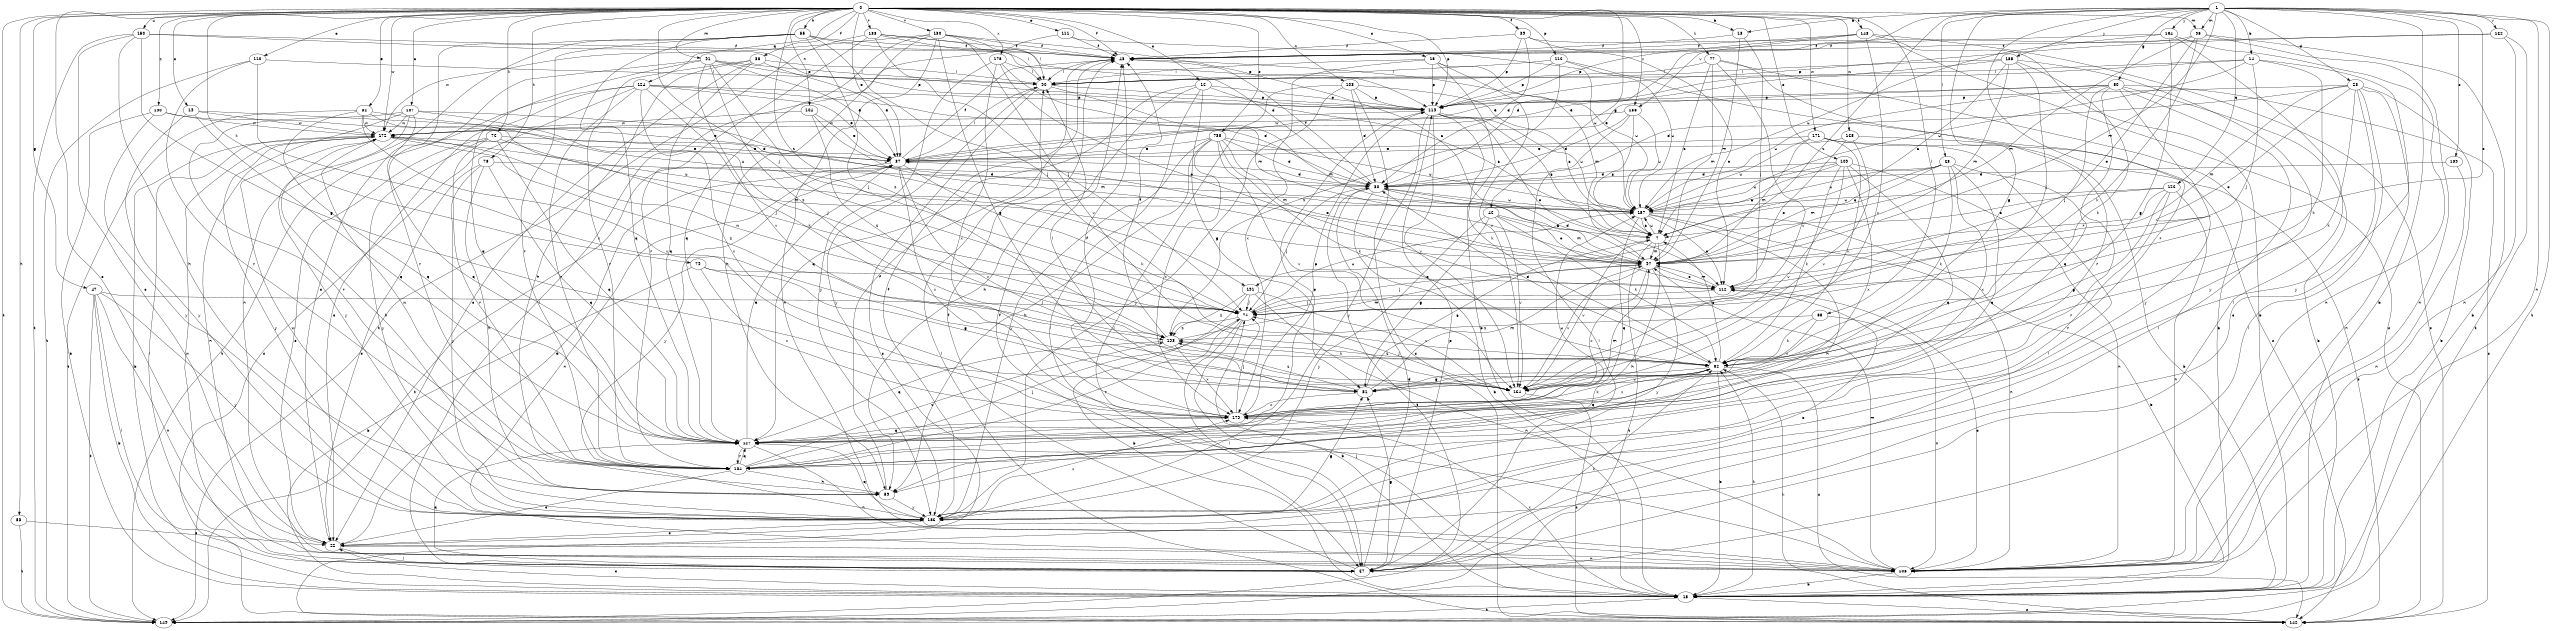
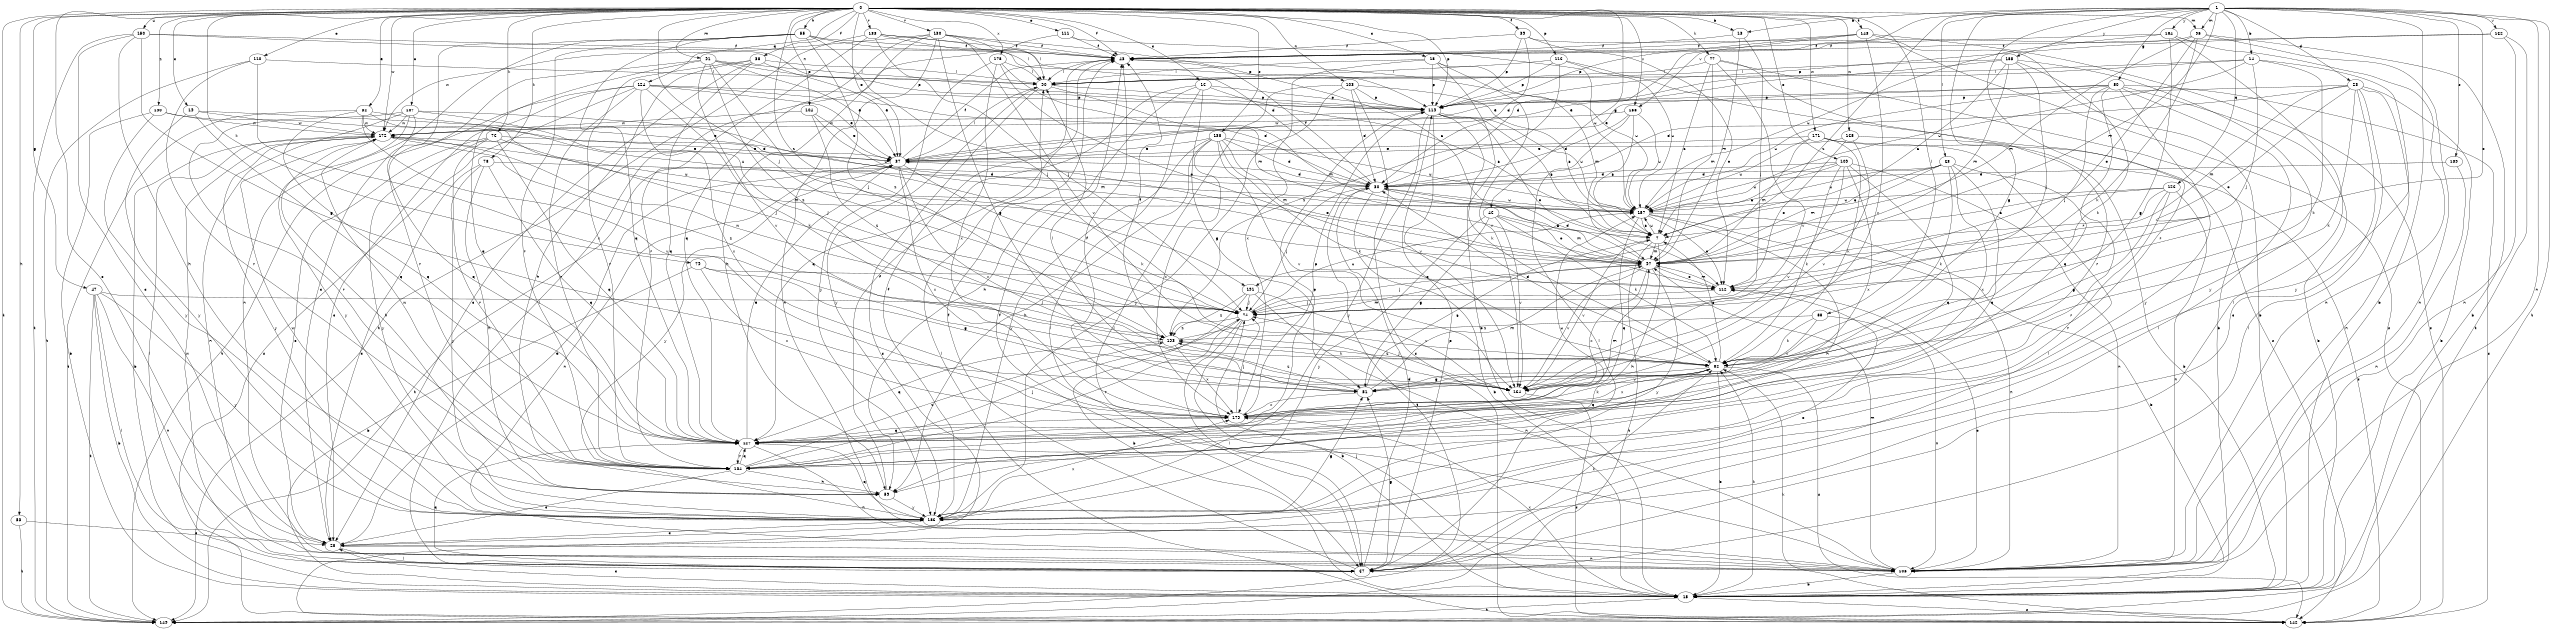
  strict digraph {
    fontname="DejaVu Sans"
    node [fontname="DejaVu Sans"]
    edge [fontname="DejaVu Sans"]
    0
    13
    16
    18
    19
-   22
+   22 [label=28]
    32
    37
    38
    39
    43
    46
    47
    53
    55
    74
    76
    77
    78
    79
    88
    91
    95
    103
    104
    107
    109
    110
    111
    116
    119
    124
    130
    133
-   138 [label=738]
+   138
    143
    149
    150
    158
    165
    171
    172
    178
    190
    191
    97
    51
    7
    59
    67
    127
    15
    164
    90
    179
    186
    105
    112
    157
    82
    30
    134
    142
    193
    1
    14
    23
    50
    63
    126
    139
    162
    184
    185
    0 -> 13 [label=b]
    0 -> 16 [label=c]
    0 -> 18 [label=c]
    0 -> 19 [label=c]
    0 -> 22 [label=c]
    0 -> 32 [label=e]
    0 -> 37 [label=e]
    0 -> 38 [label=f]
    0 -> 39 [label=f]
    0 -> 43 [label=f]
    0 -> 46 [label=g]
    0 -> 47 [label=g]
    0 -> 53 [label=h]
    0 -> 55 [label=h]
    0 -> 74 [label=j]
    0 -> 76 [label=k]
    0 -> 77 [label=k]
    0 -> 78 [label=k]
    0 -> 79 [label=k]
    0 -> 88 [label=l]
    0 -> 91 [label=m]
    0 -> 95 [label=m]
    0 -> 103 [label=n]
    0 -> 104 [label=n]
    0 -> 107 [label=o]
    0 -> 109 [label=o]
    0 -> 110 [label=o]
    0 -> 111 [label=o]
    0 -> 116 [label=p]
    0 -> 119 [label=p]
    0 -> 124 [label=q]
    0 -> 130 [label=r]
    0 -> 133 [label=r]
    0 -> 138 [label=s]
    0 -> 143 [label=t]
    0 -> 149 [label=t]
    0 -> 150 [label=u]
    0 -> 158 [label=v]
    0 -> 165 [label=w]
    0 -> 171 [label=w]
    0 -> 172 [label=w]
    0 -> 178 [label=x]
    0 -> 190 [label=z]
    0 -> 191 [label=z]
    13 -> 43 [label=f]
    13 -> 74 [label=j]
    13 -> 97 [label=m]
    16 -> 119 [label=p]
    16 -> 51 [label=g]
    16 -> 7 [label=a]
    16 -> 59 [label=h]
    16 -> 67 [label=i]
    16 -> 127 [label=q]
    18 -> 119 [label=p]
    18 -> 97 [label=m]
    18 -> 15 [label=b]
    18 -> 164 [label=v]
    18 -> 90 [label=l]
    18 -> 179 [label=x]
    19 -> 37 [label=e]
    19 -> 172 [label=w]
    19 -> 127 [label=q]
    19 -> 186 [label=y]
    22 -> 37 [label=e]
    22 -> 67 [label=i]
    22 -> 105 [label=n]
    22 -> 112 [label=o]
    32 -> 74 [label=j]
    32 -> 149 [label=t]
    32 -> 172 [label=w]
    32 -> 127 [label=q]
    32 -> 164 [label=v]
    32 -> 157 [label=u]
    37 -> 43 [label=f]
    37 -> 149 [label=t]
    37 -> 164 [label=v]
    37 -> 90 [label=l]
    37 -> 179 [label=x]
    37 -> 186 [label=y]
    37 -> 105 [label=n]
    37 -> 82 [label=k]
    37 -> 30 [label=d]
    38 -> 22 [label=c]
    38 -> 37 [label=e]
    38 -> 59 [label=h]
    38 -> 127 [label=q]
    38 -> 90 [label=l]
    38 -> 134 [label=r]
    39 -> 43 [label=f]
    39 -> 119 [label=p]
    39 -> 112 [label=o]
    39 -> 30 [label=d]
    39 -> 142 [label=s]
    43 -> 90 [label=l]
    43 -> 157 [label=u]
    46 -> 97 [label=m]
    46 -> 51 [label=g]
    46 -> 7 [label=a]
    46 -> 164 [label=v]
    46 -> 186 [label=y]
    46 -> 82 [label=k]
    47 -> 74 [label=j]
    47 -> 149 [label=t]
    47 -> 67 [label=i]
    47 -> 15 [label=b]
    47 -> 186 [label=y]
    47 -> 105 [label=n]
    53 -> 22 [label=c]
    53 -> 149 [label=t]
    55 -> 22 [label=c]
    55 -> 43 [label=f]
    55 -> 74 [label=j]
    55 -> 119 [label=p]
    55 -> 127 [label=q]
    55 -> 105 [label=n]
    55 -> 134 [label=r]
    55 -> 193 [label=z]
    74 -> 172 [label=w]
    74 -> 67 [label=i]
    74 -> 15 [label=b]
    74 -> 157 [label=u]
    74 -> 134 [label=r]
    74 -> 193 [label=z]
    76 -> 22 [label=c]
    76 -> 37 [label=e]
    76 -> 97 [label=m]
    76 -> 127 [label=q]
    76 -> 186 [label=y]
    76 -> 134 [label=r]
    77 -> 97 [label=m]
    77 -> 7 [label=a]
    77 -> 15 [label=b]
    77 -> 164 [label=v]
    77 -> 90 [label=l]
    77 -> 134 [label=r]
    78 -> 22 [label=c]
    78 -> 59 [label=h]
    78 -> 127 [label=q]
    78 -> 186 [label=y]
    78 -> 30 [label=d]
    79 -> 51 [label=g]
    79 -> 15 [label=b]
    79 -> 179 [label=x]
    79 -> 112 [label=o]
    88 -> 164 [label=v]
    88 -> 105 [label=n]
    88 -> 82 [label=k]
    88 -> 193 [label=z]
    91 -> 37 [label=e]
    91 -> 74 [label=j]
    91 -> 119 [label=p]
    91 -> 127 [label=q]
    91 -> 164 [label=v]
    91 -> 90 [label=l]
    91 -> 134 [label=r]
    91 -> 193 [label=z]
    95 -> 43 [label=f]
    95 -> 97 [label=m]
    95 -> 15 [label=b]
    95 -> 105 [label=n]
    95 -> 112 [label=o]
    95 -> 82 [label=k]
    103 -> 119 [label=p]
    103 -> 7 [label=a]
    103 -> 67 [label=i]
    103 -> 186 [label=y]
    103 -> 30 [label=d]
    103 -> 142 [label=s]
    104 -> 37 [label=e]
    104 -> 172 [label=w]
    104 -> 97 [label=m]
    104 -> 193 [label=z]
    107 -> 74 [label=j]
    107 -> 172 [label=w]
    107 -> 127 [label=q]
    107 -> 186 [label=y]
    107 -> 105 [label=n]
    107 -> 157 [label=u]
    107 -> 134 [label=r]
    109 -> 7 [label=a]
    109 -> 127 [label=q]
    109 -> 164 [label=v]
    109 -> 179 [label=x]
    109 -> 105 [label=n]
    109 -> 157 [label=u]
    109 -> 82 [label=k]
    109 -> 30 [label=d]
    110 -> 149 [label=t]
    110 -> 90 [label=l]
    110 -> 179 [label=x]
    110 -> 134 [label=r]
    111 -> 43 [label=f]
    111 -> 67 [label=i]
    111 -> 157 [label=u]
    116 -> 119 [label=p]
    116 -> 90 [label=l]
    116 -> 157 [label=u]
    116 -> 142 [label=s]
    116 -> 193 [label=z]
    119 -> 172 [label=w]
    119 -> 7 [label=a]
    119 -> 164 [label=v]
    119 -> 186 [label=y]
    119 -> 112 [label=o]
    119 -> 157 [label=u]
    119 -> 82 [label=k]
    124 -> 22 [label=c]
    124 -> 37 [label=e]
    124 -> 119 [label=p]
    124 -> 149 [label=t]
    124 -> 179 [label=x]
    124 -> 82 [label=k]
    124 -> 30 [label=d]
    124 -> 134 [label=r]
    124 -> 142 [label=s]
    130 -> 43 [label=f]
    130 -> 172 [label=w]
    130 -> 51 [label=g]
    130 -> 7 [label=a]
    130 -> 59 [label=h]
    130 -> 127 [label=q]
    130 -> 164 [label=v]
    130 -> 90 [label=l]
    130 -> 105 [label=n]
    133 -> 43 [label=f]
    133 -> 74 [label=j]
    133 -> 149 [label=t]
    133 -> 90 [label=l]
    133 -> 30 [label=d]
    133 -> 134 [label=r]
    138 -> 37 [label=e]
    138 -> 97 [label=m]
    138 -> 59 [label=h]
    138 -> 164 [label=v]
    138 -> 179 [label=x]
    138 -> 186 [label=y]
    138 -> 157 [label=u]
    138 -> 82 [label=k]
    138 -> 30 [label=d]
    143 -> 43 [label=f]
    143 -> 119 [label=p]
    143 -> 15 [label=b]
    143 -> 164 [label=v]
    143 -> 30 [label=d]
    143 -> 142 [label=s]
    150 -> 22 [label=c]
    150 -> 43 [label=f]
    150 -> 119 [label=p]
    150 -> 149 [label=t]
    150 -> 51 [label=g]
    150 -> 59 [label=h]
    158 -> 172 [label=w]
    158 -> 7 [label=a]
    158 -> 67 [label=i]
    158 -> 157 [label=u]
    158 -> 30 [label=d]
    165 -> 37 [label=e]
    165 -> 15 [label=b]
    165 -> 164 [label=v]
    165 -> 112 [label=o]
    171 -> 37 [label=e]
    171 -> 97 [label=m]
    171 -> 67 [label=i]
    171 -> 157 [label=u]
    171 -> 82 [label=k]
    171 -> 142 [label=s]
    172 -> 37 [label=e]
    172 -> 59 [label=h]
    172 -> 67 [label=i]
    172 -> 15 [label=b]
    172 -> 186 [label=y]
    172 -> 157 [label=u]
    172 -> 193 [label=z]
    178 -> 97 [label=m]
    178 -> 90 [label=l]
    178 -> 179 [label=x]
    178 -> 186 [label=y]
    178 -> 112 [label=o]
    190 -> 172 [label=w]
    190 -> 15 [label=b]
    190 -> 186 [label=y]
    190 -> 30 [label=d]
    191 -> 74 [label=j]
    191 -> 15 [label=b]
    191 -> 164 [label=v]
    191 -> 105 [label=n]
    191 -> 193 [label=z]
    97 -> 37 [label=e]
    97 -> 74 [label=j]
    97 -> 164 [label=v]
    97 -> 179 [label=x]
    97 -> 186 [label=y]
    97 -> 112 [label=o]
    97 -> 30 [label=d]
    51 -> 97 [label=m]
    51 -> 7 [label=a]
    51 -> 90 [label=l]
    51 -> 179 [label=x]
    51 -> 193 [label=z]
    7 -> 149 [label=t]
    7 -> 97 [label=m]
    7 -> 59 [label=h]
    7 -> 164 [label=v]
    7 -> 157 [label=u]
    59 -> 43 [label=f]
    59 -> 186 [label=y]
    67 -> 43 [label=f]
    67 -> 119 [label=p]
    67 -> 172 [label=w]
    67 -> 51 [label=g]
    67 -> 127 [label=q]
    67 -> 82 [label=k]
    67 -> 30 [label=d]
    127 -> 37 [label=e]
    127 -> 105 [label=n]
    127 -> 157 [label=u]
    127 -> 134 [label=r]
    15 -> 22 [label=c]
    15 -> 74 [label=j]
    15 -> 149 [label=t]
    15 -> 179 [label=x]
    15 -> 82 [label=k]
    15 -> 142 [label=s]
    164 -> 74 [label=j]
    164 -> 142 [label=s]
    90 -> 119 [label=p]
    90 -> 97 [label=m]
    90 -> 186 [label=y]
    90 -> 142 [label=s]
    179 -> 43 [label=f]
    179 -> 74 [label=j]
    179 -> 119 [label=p]
    179 -> 97 [label=m]
    179 -> 127 [label=q]
    179 -> 82 [label=k]
    186 -> 22 [label=c]
    186 -> 43 [label=f]
    186 -> 172 [label=w]
    186 -> 51 [label=g]
    186 -> 127 [label=q]
    186 -> 179 [label=x]
    105 -> 43 [label=f]
    105 -> 97 [label=m]
    105 -> 15 [label=b]
    105 -> 112 [label=o]
    112 -> 74 [label=j]
    112 -> 97 [label=m]
    157 -> 7 [label=a]
    157 -> 59 [label=h]
    157 -> 127 [label=q]
    157 -> 15 [label=b]
    157 -> 105 [label=n]
    157 -> 112 [label=o]
    82 -> 51 [label=g]
    82 -> 7 [label=a]
    82 -> 127 [label=q]
    82 -> 15 [label=b]
    82 -> 164 [label=v]
    82 -> 179 [label=x]
    82 -> 30 [label=d]
    82 -> 142 [label=s]
    82 -> 193 [label=z]
    30 -> 43 [label=f]
    30 -> 74 [label=j]
    30 -> 149 [label=t]
    30 -> 15 [label=b]
    30 -> 112 [label=o]
    30 -> 157 [label=u]
    134 -> 22 [label=c]
    134 -> 74 [label=j]
    134 -> 119 [label=p]
    134 -> 172 [label=w]
    134 -> 59 [label=h]
    134 -> 127 [label=q]
    134 -> 193 [label=z]
    142 -> 90 [label=l]
    142 -> 82 [label=k]
    193 -> 43 [label=f]
    193 -> 97 [label=m]
    193 -> 127 [label=q]
    193 -> 179 [label=x]
    193 -> 82 [label=k]
    1 -> 13 [label=b]
    1 -> 95 [label=m]
    1 -> 149 [label=t]
    1 -> 158 [label=v]
    1 -> 191 [label=z]
    1 -> 97 [label=m]
    1 -> 51 [label=g]
    1 -> 15 [label=b]
    1 -> 105 [label=n]
    1 -> 112 [label=o]
    1 -> 134 [label=r]
    1 -> 14 [label=b]
    1 -> 23 [label=d]
    1 -> 50 [label=g]
    1 -> 63 [label=i]
    1 -> 126 [label=q]
    1 -> 139 [label=s]
    1 -> 162 [label=v]
    1 -> 184 [label=y]
    1 -> 185 [label=y]
    14 -> 37 [label=e]
    14 -> 74 [label=j]
    14 -> 90 [label=l]
    14 -> 186 [label=y]
    14 -> 157 [label=u]
    14 -> 82 [label=k]
    23 -> 22 [label=c]
    23 -> 119 [label=p]
    23 -> 97 [label=m]
    23 -> 67 [label=i]
    23 -> 15 [label=b]
    23 -> 105 [label=n]
    23 -> 112 [label=o]
    23 -> 82 [label=k]
    23 -> 30 [label=d]
    50 -> 37 [label=e]
    50 -> 74 [label=j]
    50 -> 119 [label=p]
    50 -> 67 [label=i]
    50 -> 127 [label=q]
    50 -> 15 [label=b]
    50 -> 186 [label=y]
    50 -> 157 [label=u]
    50 -> 142 [label=s]
    63 -> 97 [label=m]
    63 -> 7 [label=a]
    63 -> 127 [label=q]
    63 -> 179 [label=x]
    63 -> 157 [label=u]
    63 -> 82 [label=k]
    63 -> 30 [label=d]
    63 -> 134 [label=r]
    126 -> 97 [label=r]
    126 -> 51 [label=g]
    126 -> 7 [label=a]
    126 -> 105 [label=n]
    126 -> 157 [label=u]
    126 -> 134 [label=r]
    139 -> 105 [label=n]
    139 -> 30 [label=d]
    162 -> 43 [label=f]
    162 -> 119 [label=p]
    162 -> 149 [label=t]
    162 -> 105 [label=n]
    184 -> 43 [label=f]
    184 -> 51 [label=g]
    184 -> 67 [label=i]
    184 -> 105 [label=n]
    184 -> 157 [label=u]
    185 -> 37 [label=e]
    185 -> 74 [label=j]
    185 -> 97 [label=m]
    185 -> 7 [label=a]
    185 -> 90 [label=l]
    185 -> 186 [label=y]
    185 -> 82 [label=k]
  }
